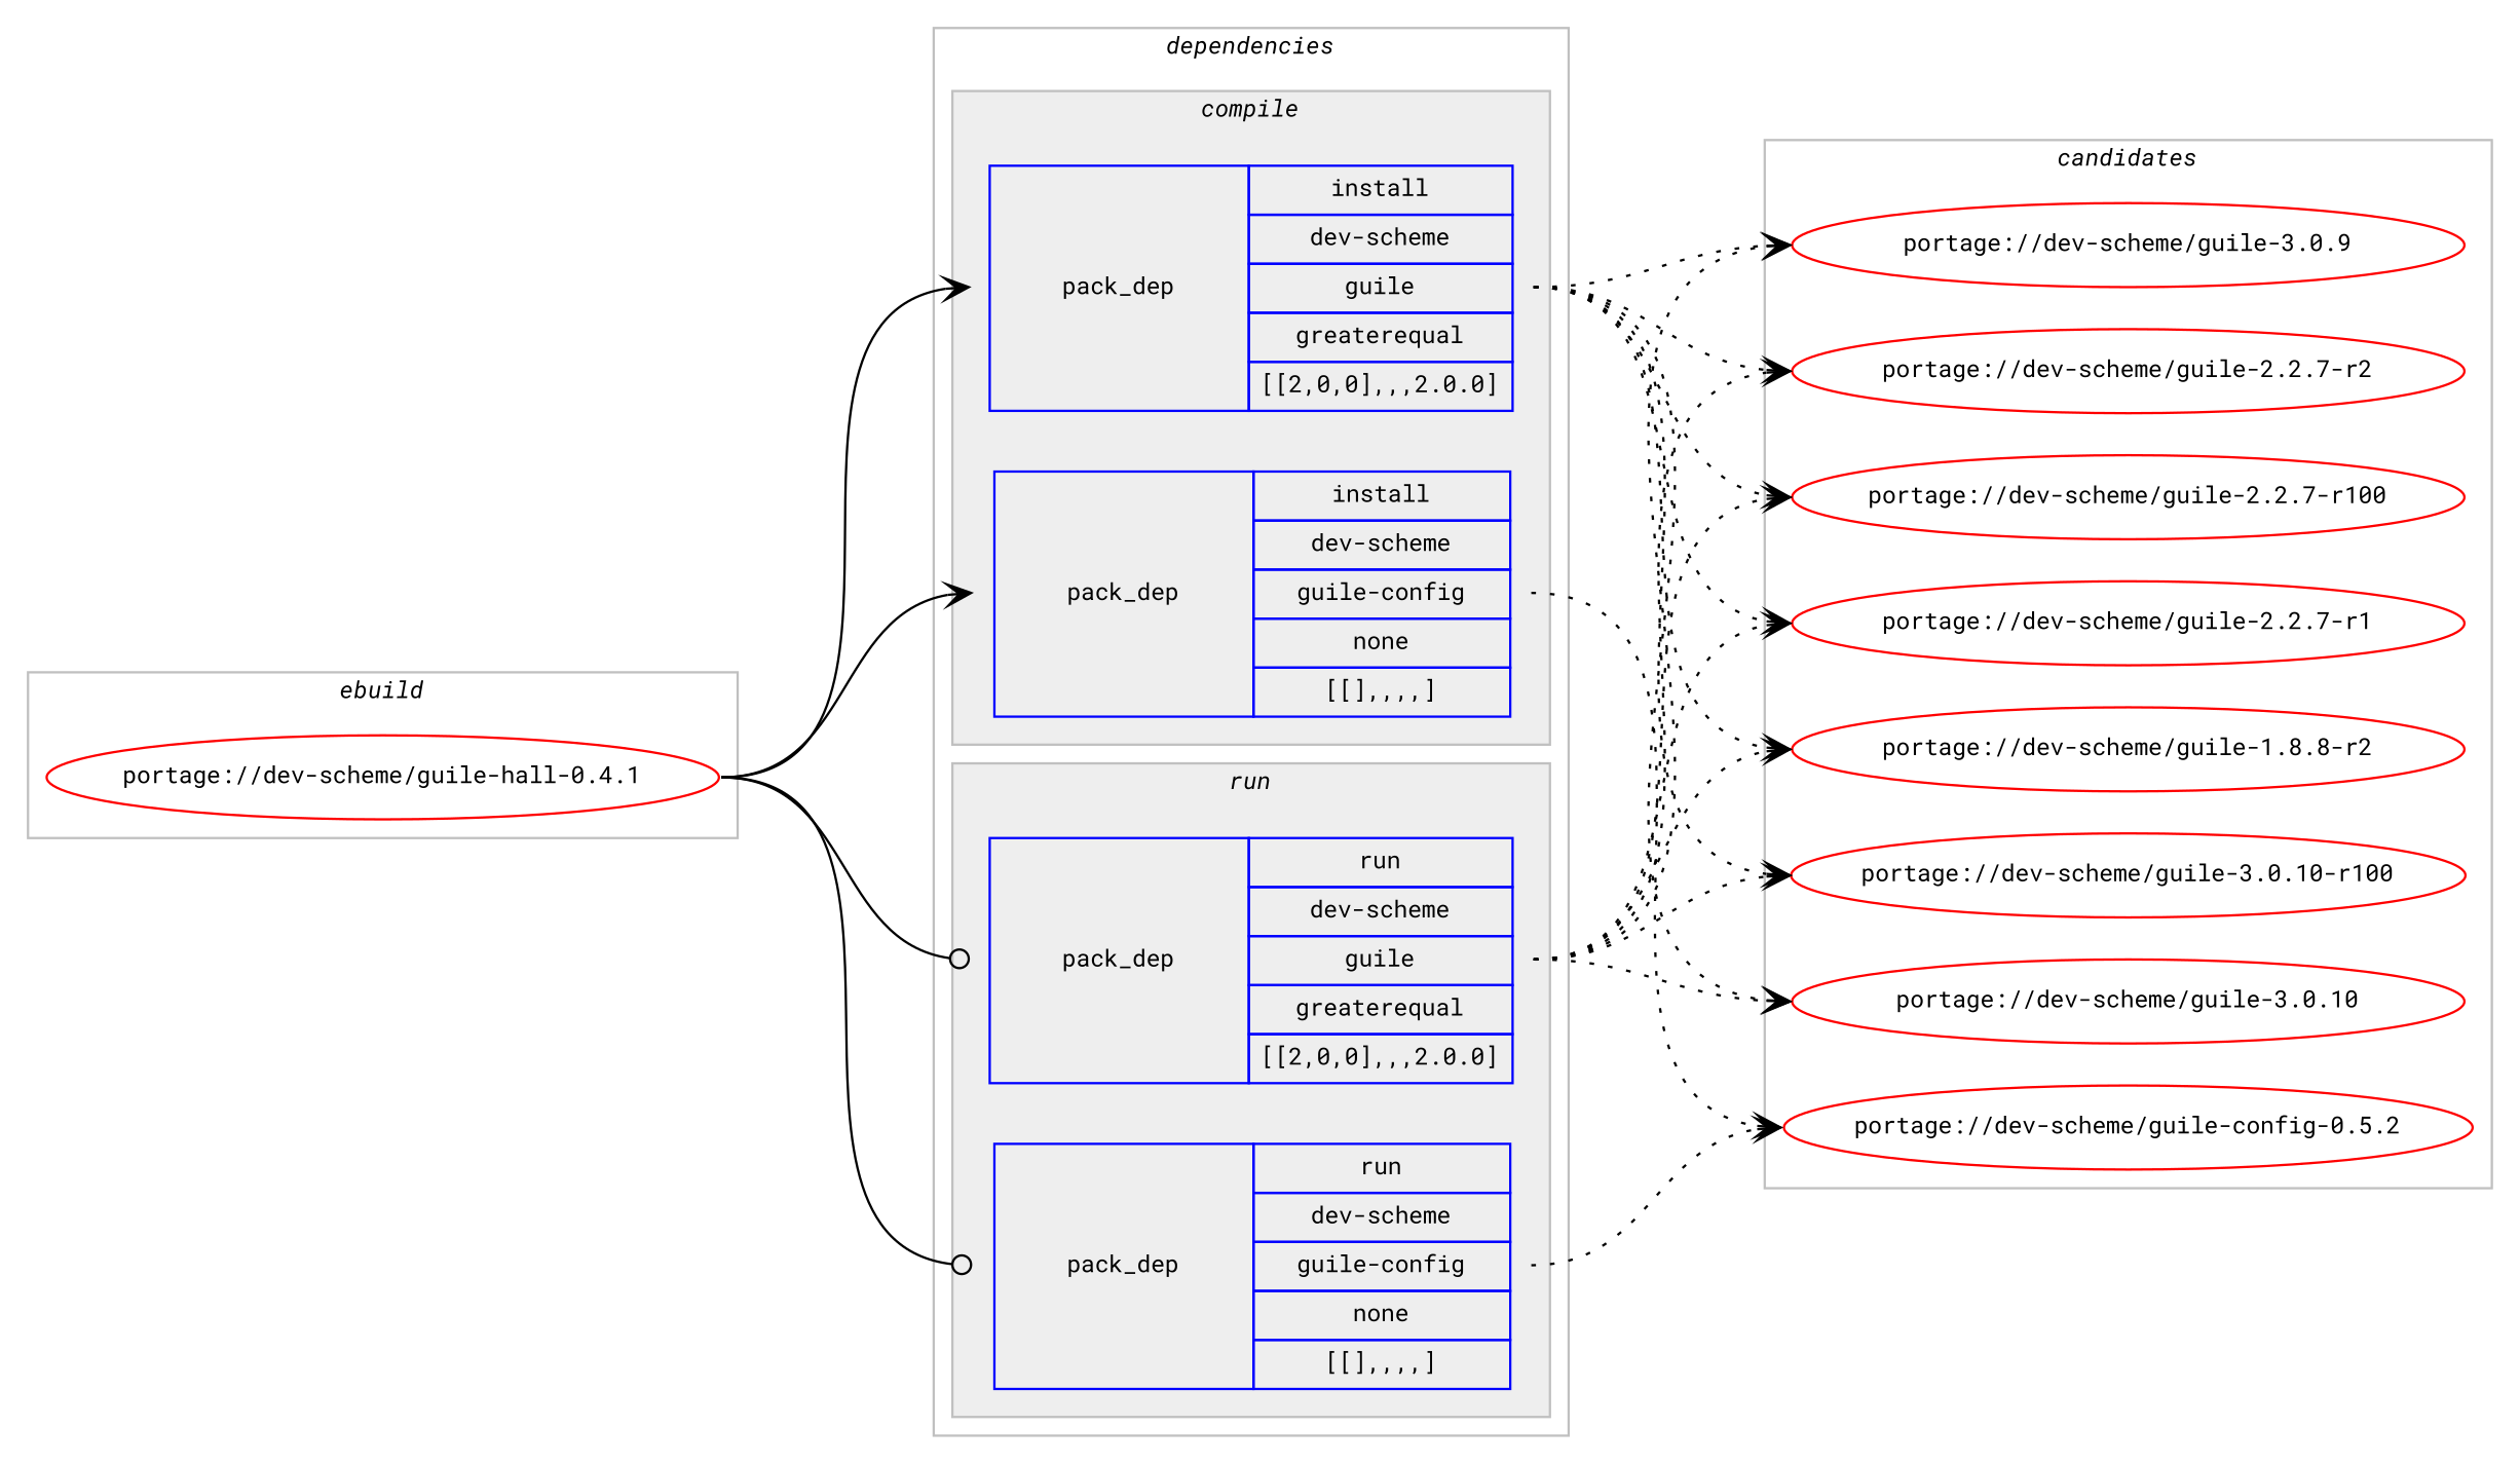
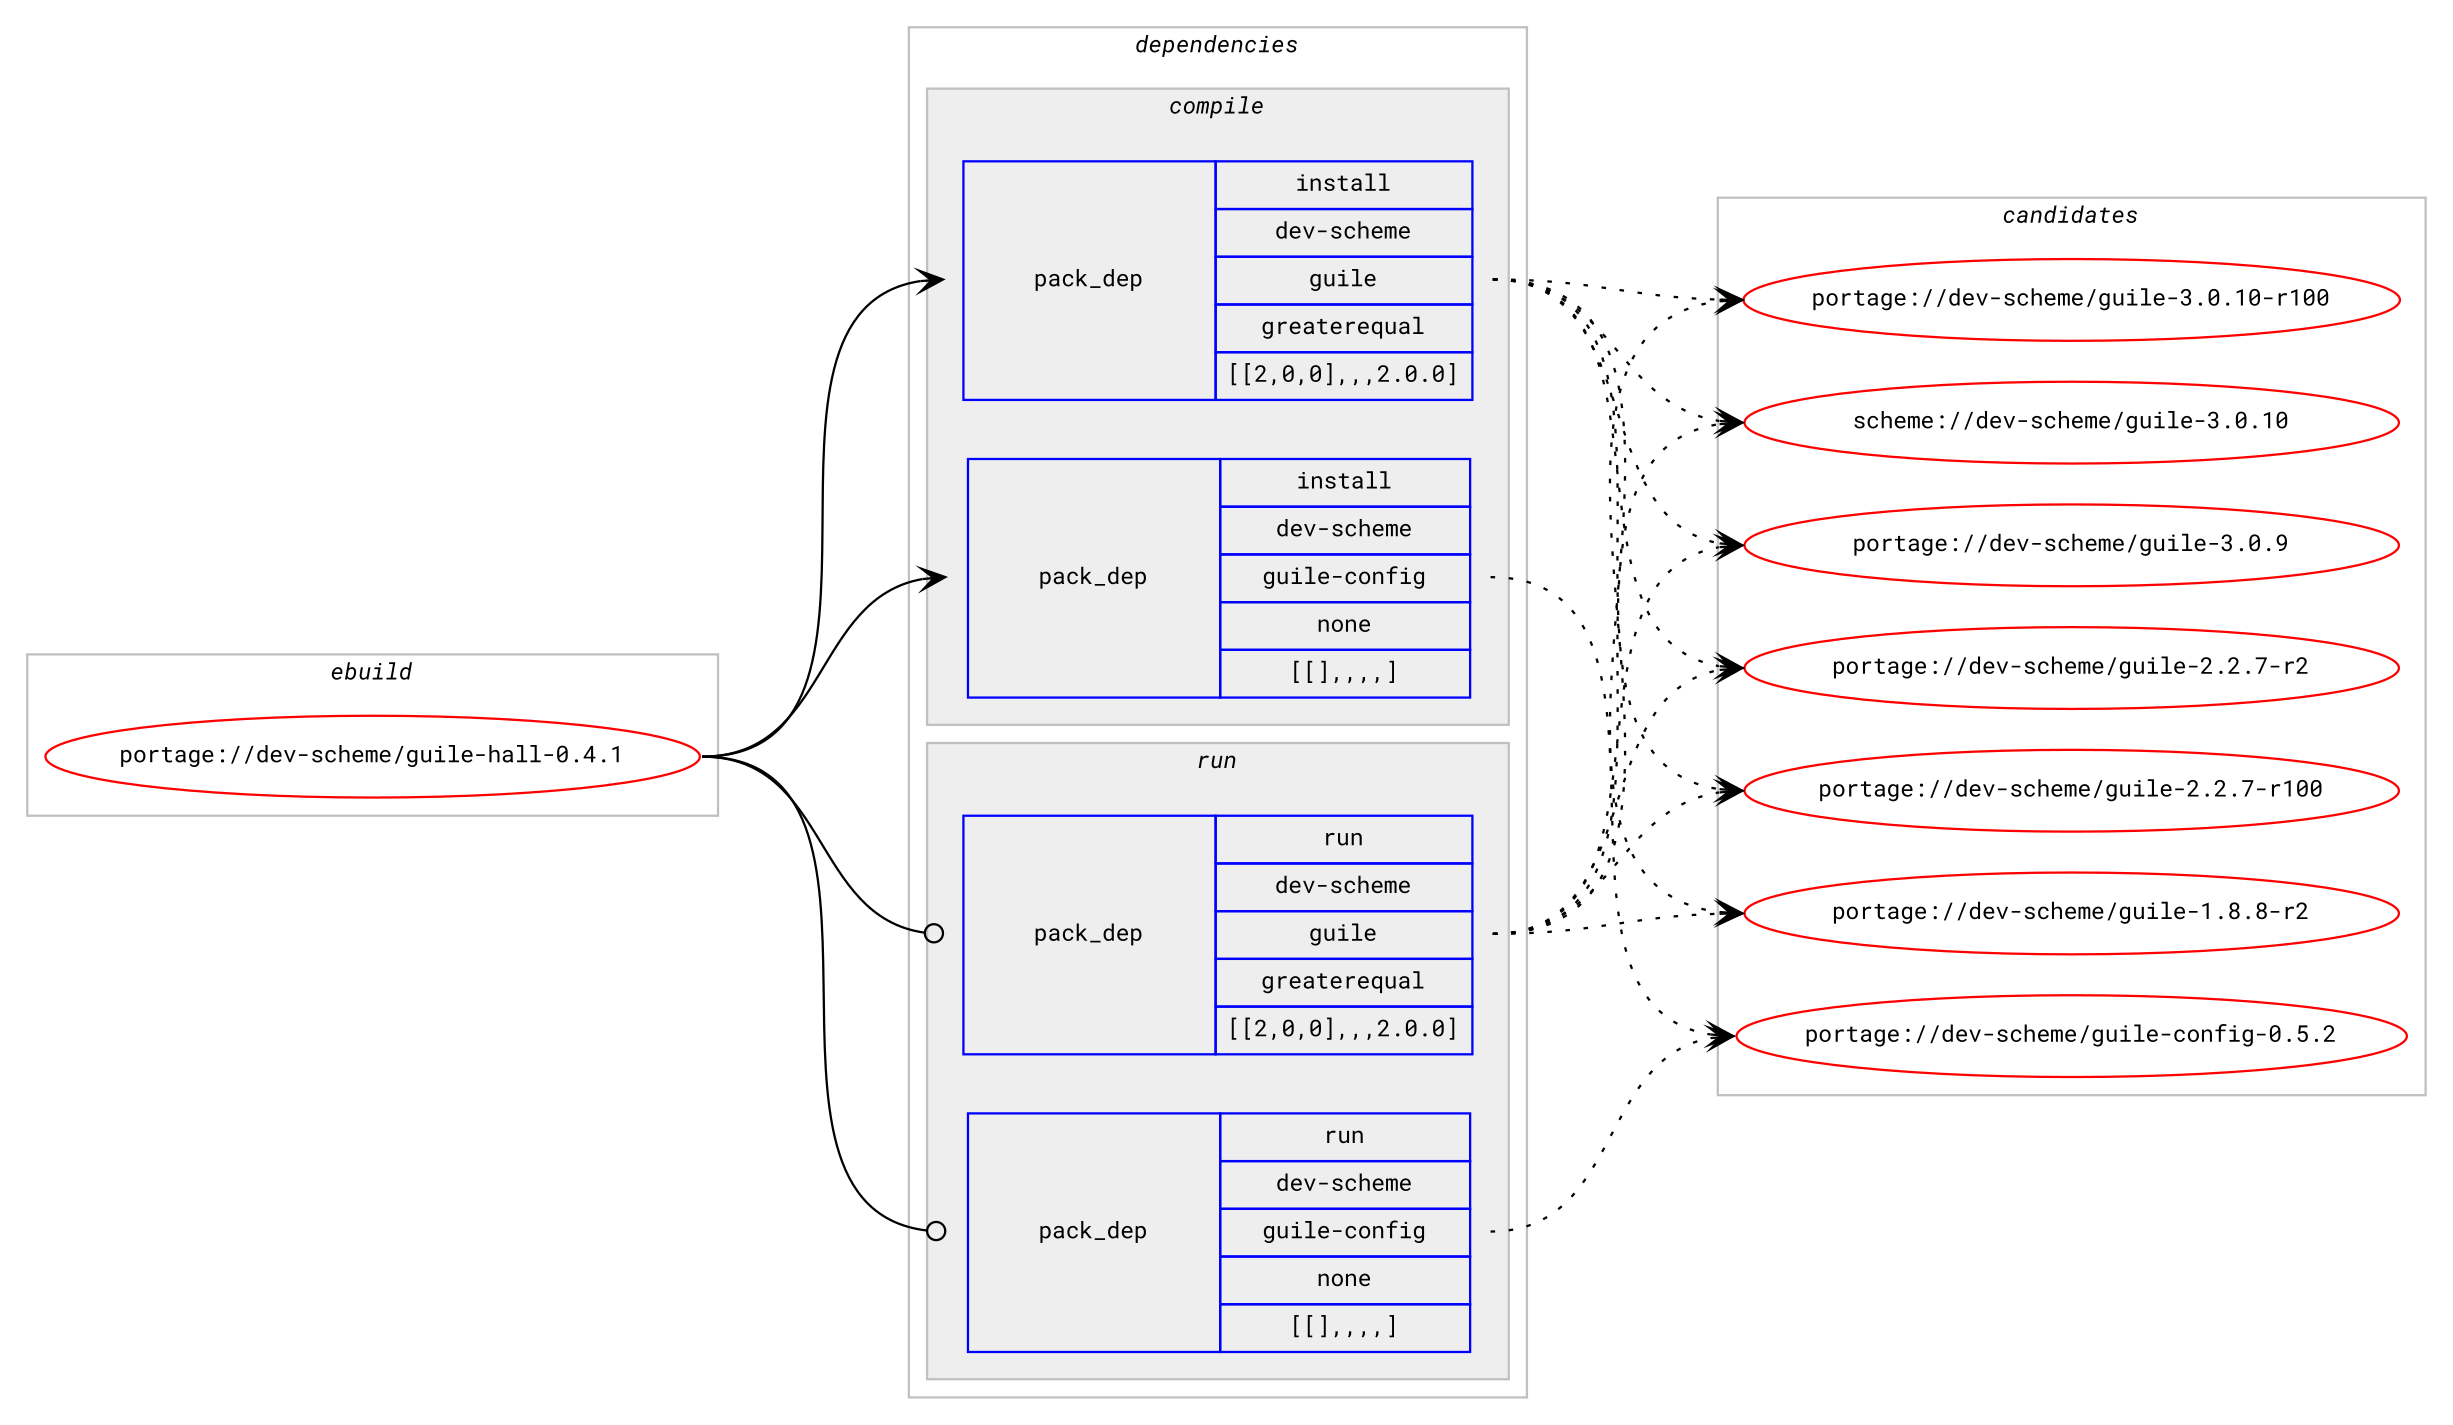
  digraph {
    compound=true
    concentrate=true
    fontname="Roboto Mono"
    fontsize=10
    newrank=true
    rankdir=LR
    ranksep=1.5
    node [color=red fontname="Roboto Mono" fontsize=10]
    edge [arrowhead=vee fontname="Roboto Mono" headport=w style=dotted tailport=e weight=100]
    n1 [label="portage://dev-scheme/guile-hall-0.4.1" width=4]
    n2 [color=blue label=<<TABLE BORDER="0" CELLBORDER="1" CELLSPACING="0" CELLPADDING="4" WIDTH="220"><TR><TD ROWSPAN="6" CELLPADDING="30">pack_dep</TD></TR><TR><TD WIDTH="110">install</TD></TR><TR><TD>dev-scheme</TD></TR><TR><TD>guile</TD></TR><TR><TD>greaterequal</TD></TR><TR><TD>[[2,0,0],,,2.0.0]</TD></TR></TABLE>> shape=none]
    n3 [color=blue label=<<TABLE BORDER="0" CELLBORDER="1" CELLSPACING="0" CELLPADDING="4" WIDTH="220"><TR><TD ROWSPAN="6" CELLPADDING="30">pack_dep</TD></TR><TR><TD WIDTH="110">install</TD></TR><TR><TD>dev-scheme</TD></TR><TR><TD>guile-config</TD></TR><TR><TD>none</TD></TR><TR><TD>[[],,,,]</TD></TR></TABLE>> shape=none]
    n4 [color=blue label=<<TABLE BORDER="0" CELLBORDER="1" CELLSPACING="0" CELLPADDING="4" WIDTH="220"><TR><TD ROWSPAN="6" CELLPADDING="30">pack_dep</TD></TR><TR><TD WIDTH="110">run</TD></TR><TR><TD>dev-scheme</TD></TR><TR><TD>guile</TD></TR><TR><TD>greaterequal</TD></TR><TR><TD>[[2,0,0],,,2.0.0]</TD></TR></TABLE>> shape=none]
    n5 [color=blue label=<<TABLE BORDER="0" CELLBORDER="1" CELLSPACING="0" CELLPADDING="4" WIDTH="220"><TR><TD ROWSPAN="6" CELLPADDING="30">pack_dep</TD></TR><TR><TD WIDTH="110">run</TD></TR><TR><TD>dev-scheme</TD></TR><TR><TD>guile-config</TD></TR><TR><TD>none</TD></TR><TR><TD>[[],,,,]</TD></TR></TABLE>> shape=none]
    n6 [label="portage://dev-scheme/guile-3.0.10-r100" width=4]
-   n7 [label="portage://dev-scheme/guile-3.0.10" width=4]
+   n7 [label="scheme://dev-scheme/guile-3.0.10" width=4]
    n8 [label="portage://dev-scheme/guile-3.0.9" width=4]
    n9 [label="portage://dev-scheme/guile-2.2.7-r2" width=4]
    n10 [label="portage://dev-scheme/guile-2.2.7-r100" width=4]
-   n11 [label="portage://dev-scheme/guile-2.2.7-r1" width=4]
    n12 [label="portage://dev-scheme/guile-1.8.8-r2" width=4]
    n13 [label="portage://dev-scheme/guile-config-0.5.2" width=4]
    subgraph cluster_1 {
      color=gray
      label=<<i>ebuild</i>>
      n1
    }
    subgraph cluster_2 {
      color=gray
      label=<<i>dependencies</i>>
      subgraph cluster_3 {
        color=gray
        fillcolor="#eeeeee"
        label=<<i>compile</i>>
        style=filled
        subgraph sub_4 {
          color=gray
          fillcolor="#eeeeee"
          label=<<i>compile</i>>
          style=filled
          n2
        }
        subgraph sub_5 {
          color=gray
          fillcolor="#eeeeee"
          label=<<i>compile</i>>
          style=filled
          n3
        }
      }
      subgraph cluster_6 {
        color=gray
        fillcolor="#eeeeee"
        label=<<i>compile and run</i>>
        style=filled
      }
      subgraph cluster_7 {
        color=gray
        fillcolor="#eeeeee"
        label=<<i>run</i>>
        style=filled
        subgraph sub_8 {
          color=gray
          fillcolor="#eeeeee"
          label=<<i>run</i>>
          style=filled
          n4
        }
        subgraph sub_9 {
          color=gray
          fillcolor="#eeeeee"
          label=<<i>run</i>>
          style=filled
          n5
        }
      }
    }
    subgraph cluster_10 {
      color=gray
      label=<<i>candidates</i>>
      rank=same
      subgraph sub_11 {
        color=black
        label=<<i>candidates</i>>
        nodesep=1
        rank=same
        n6
        n7
        n8
        n9
        n10
-       n11
        n12
      }
      subgraph sub_12 {
        color=black
        label=<<i>candidates</i>>
        nodesep=1
        rank=same
        n13
      }
      subgraph sub_13 {
        color=black
        label=<<i>candidates</i>>
        nodesep=1
        rank=same
        n6
        n7
        n8
        n9
        n10
-       n11
        n12
      }
      subgraph sub_14 {
        color=black
        label=<<i>candidates</i>>
        nodesep=1
        rank=same
        n13
      }
    }
    n1 -> n2 [style=solid weight=20]
    n1 -> n3 [style=solid weight=20]
    n1 -> n4 [arrowhead=odot style=solid weight=20]
    n1 -> n5 [arrowhead=odot style=solid weight=20]
    n2 -> n6
    n2 -> n7
    n2 -> n8
    n2 -> n9
    n2 -> n10
-   n2 -> n11
    n2 -> n12
    n3 -> n13
    n4 -> n6
    n4 -> n7
    n4 -> n8
    n4 -> n9
    n4 -> n10
-   n4 -> n11
    n4 -> n12
    n5 -> n13
  }
